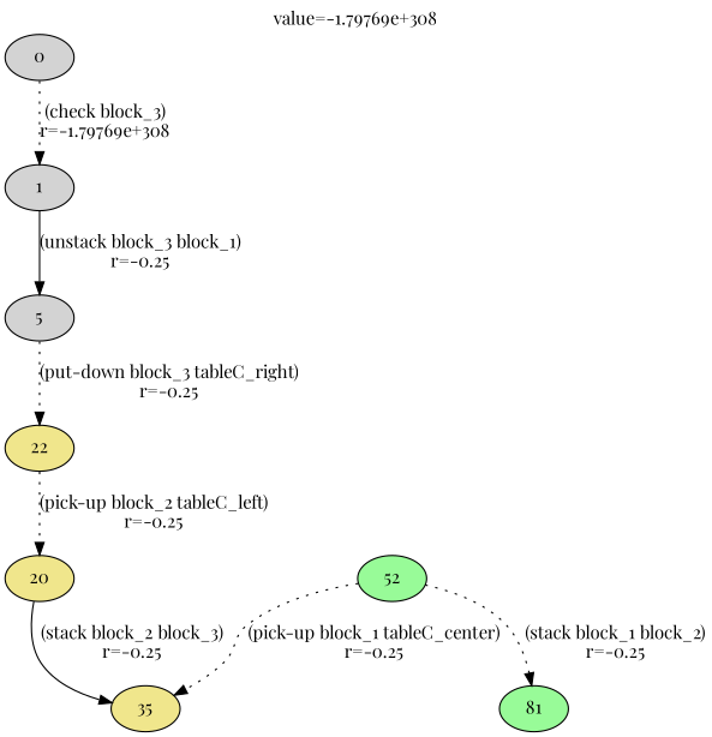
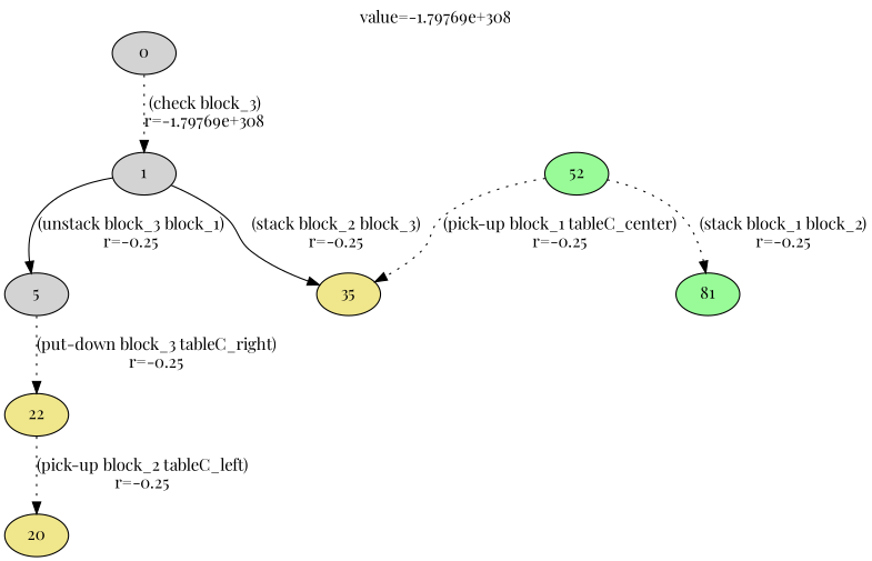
  digraph {
    fontname="Playfair Display"
    label="value=-1.79769e+308"
    labelloc=top
    node [fillcolor=lightgrey fontname="Playfair Display" style=filled]
    edge [fontname="Playfair Display" style=dotted]
    0
    1
    5
    n4 [fillcolor=khaki label=22]
    20 [fillcolor=khaki]
    35 [fillcolor=khaki]
    52 [fillcolor=palegreen]
    81 [fillcolor=palegreen]
    0 -> 1 [label="(check block_3)\nr=-1.79769e+308"]
    1 -> 5 [label="(unstack block_3 block_1)\nr=-0.25" style=solid]
    5 -> n4 [label="(put-down block_3 tableC_right)\nr=-0.25"]
    n4 -> 20 [label="(pick-up block_2 tableC_left)\nr=-0.25"]
-   20 -> 35 [label="(stack block_2 block_3)\nr=-0.25" style=solid]
+   1 -> 35 [label="(stack block_2 block_3)\nr=-0.25" style=solid]
    52 -> 35 [label="(pick-up block_1 tableC_center)\nr=-0.25"]
    52 -> 81 [label="(stack block_1 block_2)\nr=-0.25"]
  }
